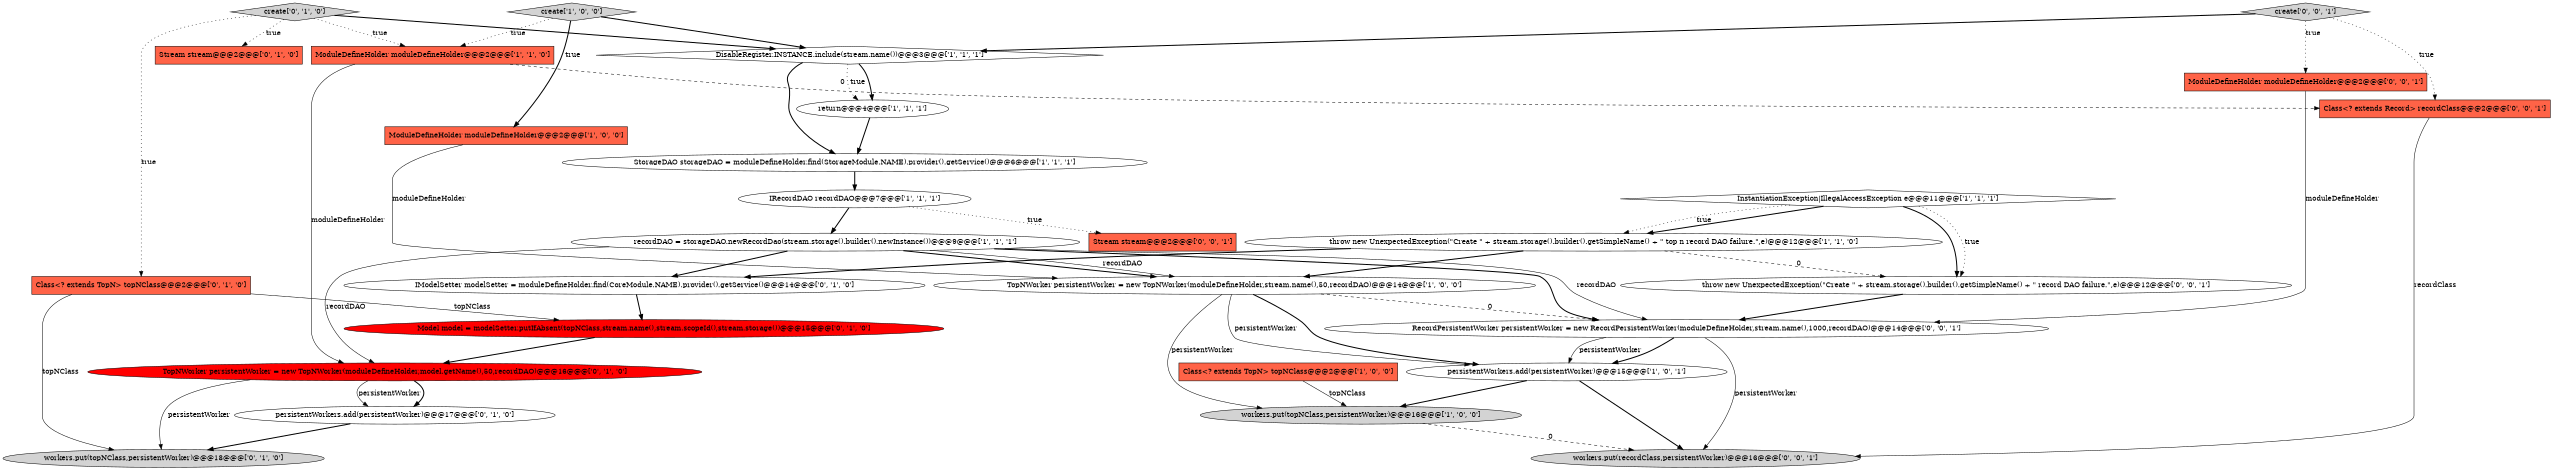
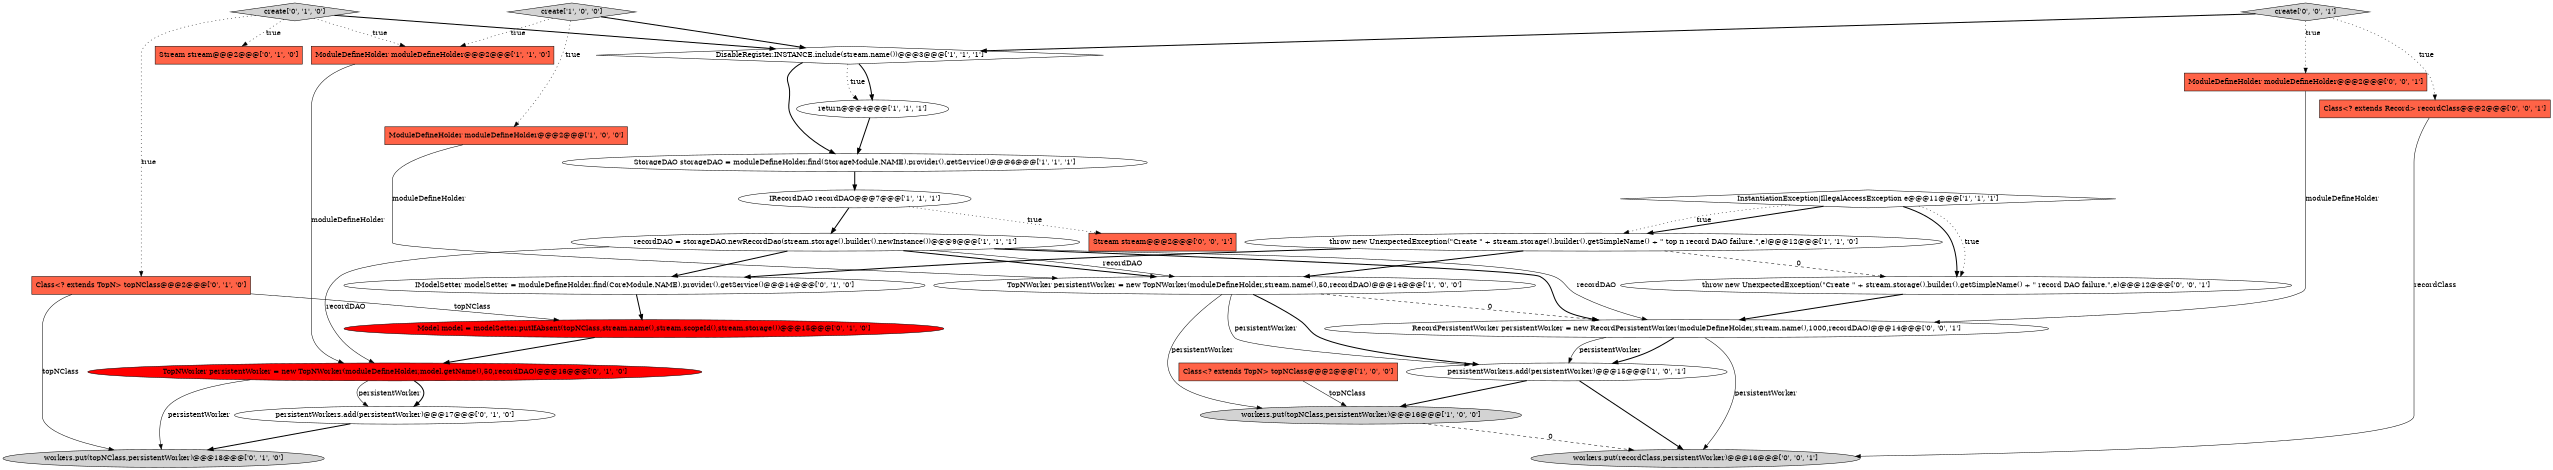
  digraph {
    node [fillcolor=white shape=ellipse style=filled]
    edge [style=bold]
    n1 [fillcolor=tomato label="Stream stream@@@2@@@['0', '0', '1']" shape=box]
    n2 [label="return@@@4@@@['1', '1', '1']"]
    n3 [label="StorageDAO storageDAO = moduleDefineHolder.find(StorageModule.NAME).provider().getService()@@@6@@@['1', '1', '1']"]
    n4 [label="IRecordDAO recordDAO@@@7@@@['1', '1', '1']"]
    n5 [label="throw new UnexpectedException(\"Create \" + stream.storage().builder().getSimpleName() + \" record DAO failure.\",e)@@@12@@@['0', '0', '1']"]
    n6 [label="RecordPersistentWorker persistentWorker = new RecordPersistentWorker(moduleDefineHolder,stream.name(),1000,recordDAO)@@@14@@@['0', '0', '1']"]
    n7 [fillcolor=lightgray label="workers.put(recordClass,persistentWorker)@@@16@@@['0', '0', '1']"]
    n8 [label="persistentWorkers.add(persistentWorker)@@@15@@@['1', '0', '1']"]
    n9 [label="IModelSetter modelSetter = moduleDefineHolder.find(CoreModule.NAME).provider().getService()@@@14@@@['0', '1', '0']"]
    n10 [fillcolor=red label="Model model = modelSetter.putIfAbsent(topNClass,stream.name(),stream.scopeId(),stream.storage())@@@15@@@['0', '1', '0']"]
    n11 [fillcolor=red label="TopNWorker persistentWorker = new TopNWorker(moduleDefineHolder,model.getName(),50,recordDAO)@@@16@@@['0', '1', '0']"]
    n12 [fillcolor=tomato label="ModuleDefineHolder moduleDefineHolder@@@2@@@['1', '1', '0']" shape=box]
    n13 [fillcolor=tomato label="Class<? extends Record> recordClass@@@2@@@['0', '0', '1']" shape=box]
    n14 [label="persistentWorkers.add(persistentWorker)@@@17@@@['0', '1', '0']"]
    n15 [fillcolor=lightgray label="workers.put(topNClass,persistentWorker)@@@18@@@['0', '1', '0']"]
    n16 [fillcolor=tomato label="ModuleDefineHolder moduleDefineHolder@@@2@@@['0', '0', '1']" shape=box]
    n17 [fillcolor=lightgray label="workers.put(topNClass,persistentWorker)@@@16@@@['1', '0', '0']"]
    n18 [label="InstantiationException|IllegalAccessException e@@@11@@@['1', '1', '1']" shape=diamond]
    n19 [label="throw new UnexpectedException(\"Create \" + stream.storage().builder().getSimpleName() + \" top n record DAO failure.\",e)@@@12@@@['1', '1', '0']"]
    n20 [label="TopNWorker persistentWorker = new TopNWorker(moduleDefineHolder,stream.name(),50,recordDAO)@@@14@@@['1', '0', '0']"]
    n21 [fillcolor=tomato label="Stream stream@@@2@@@['0', '1', '0']" shape=box]
    n22 [fillcolor=tomato label="ModuleDefineHolder moduleDefineHolder@@@2@@@['1', '0', '0']" shape=box]
    n23 [fillcolor=lightgray label="create['0', '0', '1']" shape=diamond]
    n24 [label="DisableRegister.INSTANCE.include(stream.name())@@@3@@@['1', '1', '1']" shape=diamond]
    n25 [fillcolor=tomato label="Class<? extends TopN> topNClass@@@2@@@['1', '0', '0']" shape=box]
    n26 [fillcolor=lightgray label="create['0', '1', '0']" shape=diamond]
    n27 [fillcolor=tomato label="Class<? extends TopN> topNClass@@@2@@@['0', '1', '0']" shape=box]
    n28 [label="recordDAO = storageDAO.newRecordDao(stream.storage().builder().newInstance())@@@9@@@['1', '1', '1']"]
    n29 [fillcolor=lightgray label="create['1', '0', '0']" shape=diamond]
    n2 -> n3
    n3 -> n4
    n4 -> n1 [label=true style=dotted]
    n4 -> n28
    n5 -> n6
    n6 -> n7 [label=persistentWorker style=solid]
    n6 -> n8
    n6 -> n8 [label=persistentWorker style=solid]
    n8 -> n7
    n8 -> n17
    n9 -> n10
    n10 -> n11
    n11 -> n14
    n11 -> n14 [label=persistentWorker style=solid]
    n11 -> n15 [label=persistentWorker style=solid]
    n12 -> n11 [label=moduleDefineHolder style=solid]
-   n12 -> n13 [label=0 style=dashed]
    n13 -> n7 [label=recordClass style=solid]
    n14 -> n15
    n16 -> n6 [label=moduleDefineHolder style=solid]
    n17 -> n7 [label=0 style=dashed]
    n18 -> n5
    n18 -> n5 [label=true style=dotted]
    n18 -> n19
    n18 -> n19 [label=true style=dotted]
    n19 -> n5 [label=0 style=dashed]
    n19 -> n9
    n19 -> n20
    n20 -> n6 [label=0 style=dashed]
    n20 -> n8
    n20 -> n8 [label=persistentWorker style=solid]
    n20 -> n17 [label=persistentWorker style=solid]
    n22 -> n20 [label=moduleDefineHolder style=solid]
    n23 -> n13 [label=true style=dotted]
    n23 -> n16 [label=true style=dotted]
    n23 -> n24
    n24 -> n2 [label=true style=dotted]
    n24 -> n2
    n24 -> n3
    n25 -> n17 [label=topNClass style=solid]
    n26 -> n12 [label=true style=dotted]
    n26 -> n21 [label=true style=dotted]
    n26 -> n24
    n26 -> n27 [label=true style=dotted]
    n27 -> n10 [label=topNClass style=solid]
    n27 -> n15 [label=topNClass style=solid]
    n28 -> n6
    n28 -> n6 [label=recordDAO style=solid]
    n28 -> n9
    n28 -> n11 [label=recordDAO style=solid]
    n28 -> n20
    n28 -> n20 [label=recordDAO style=solid]
    n29 -> n12 [label=true style=dotted]
-   n29 -> n22 [label=true]
+   n29 -> n22 [label=true style=dotted]
    n29 -> n24
  }
